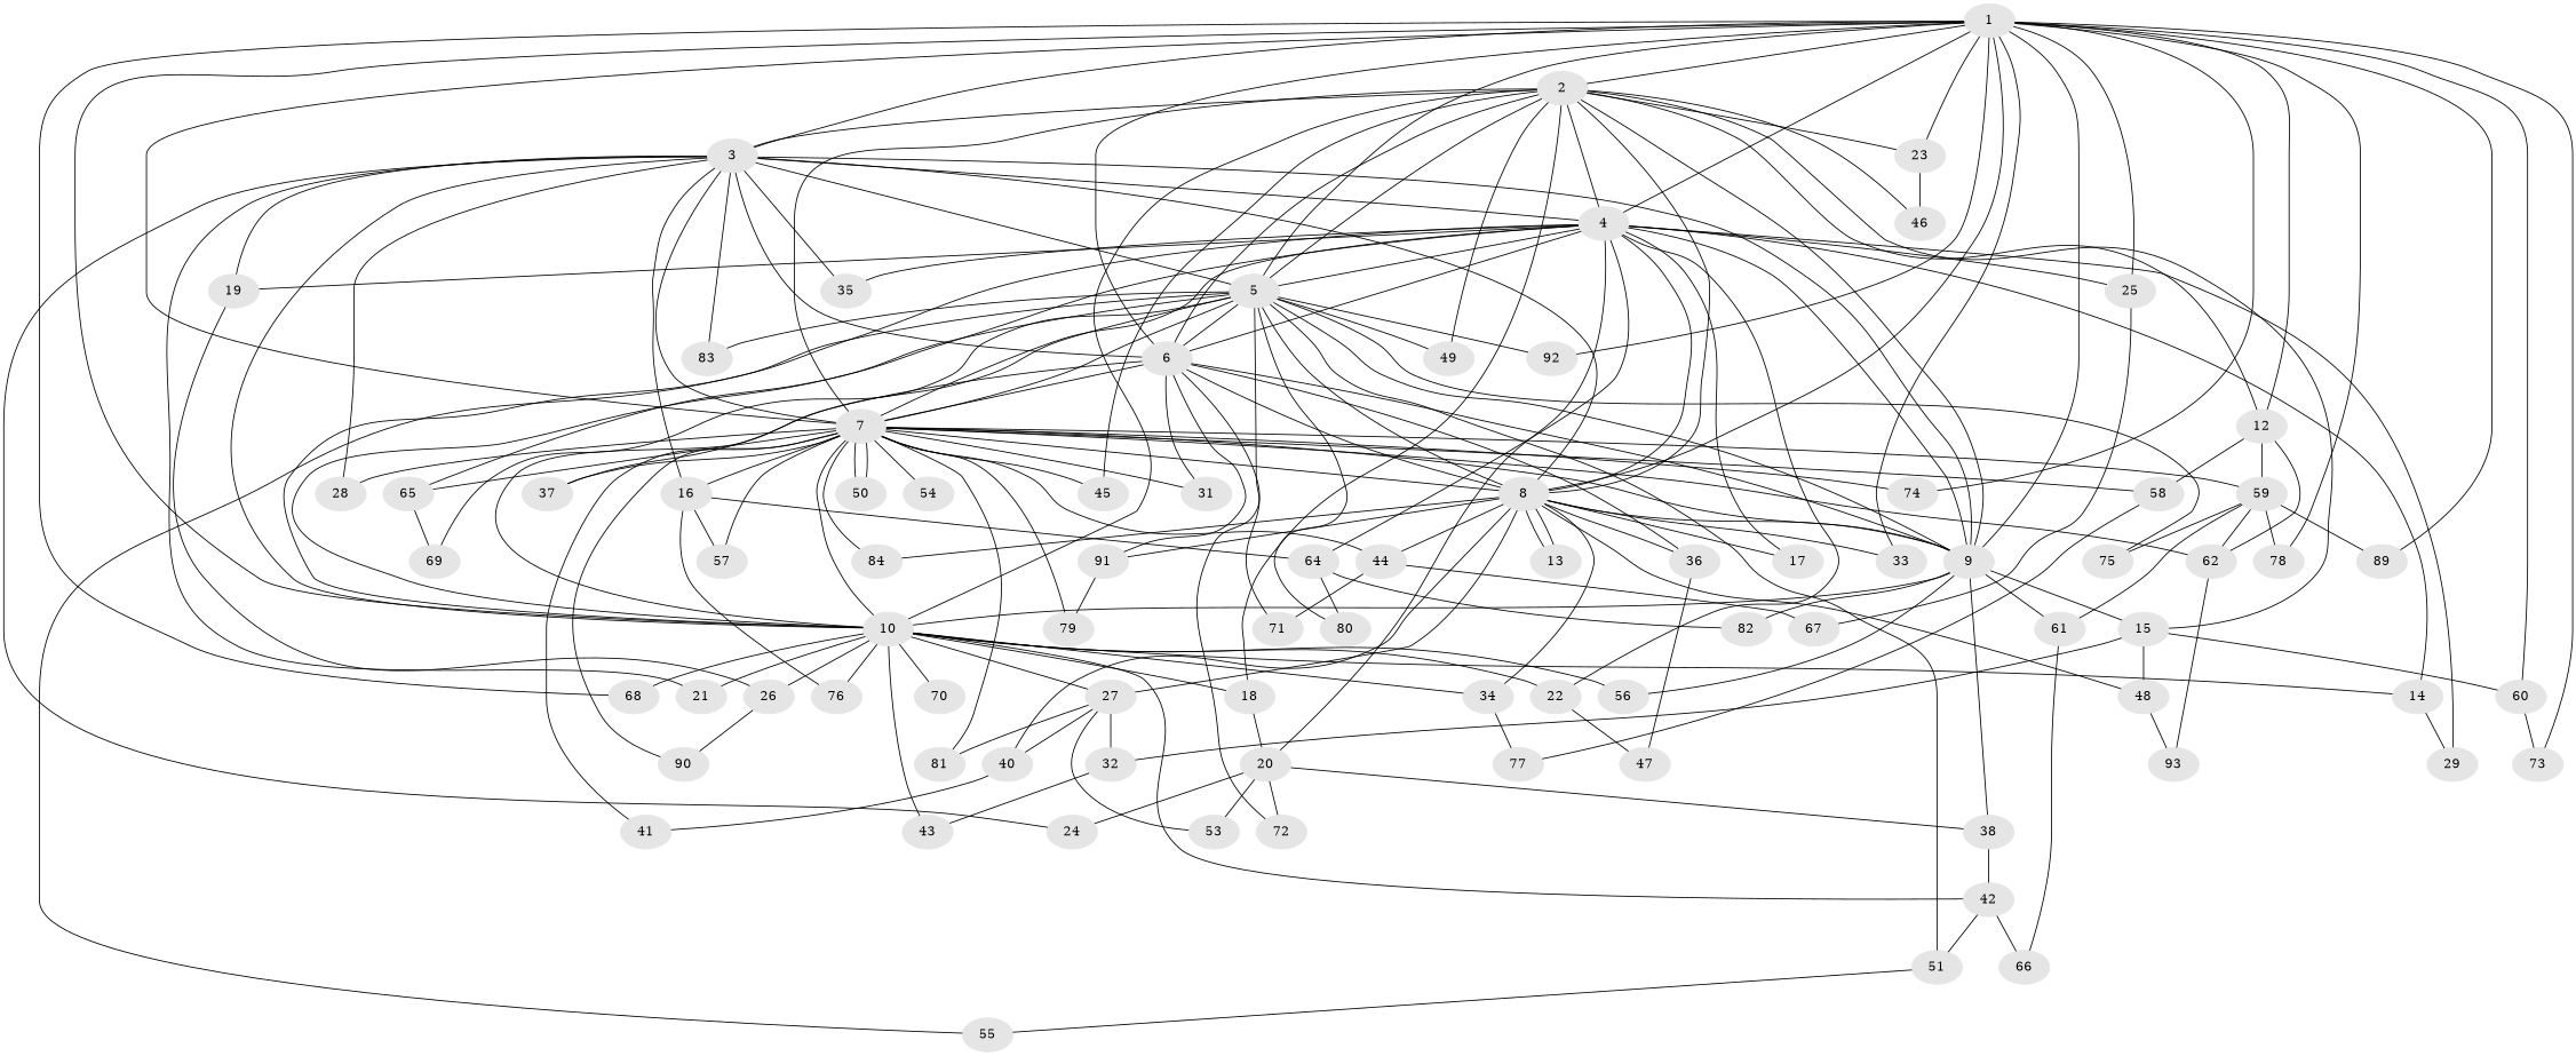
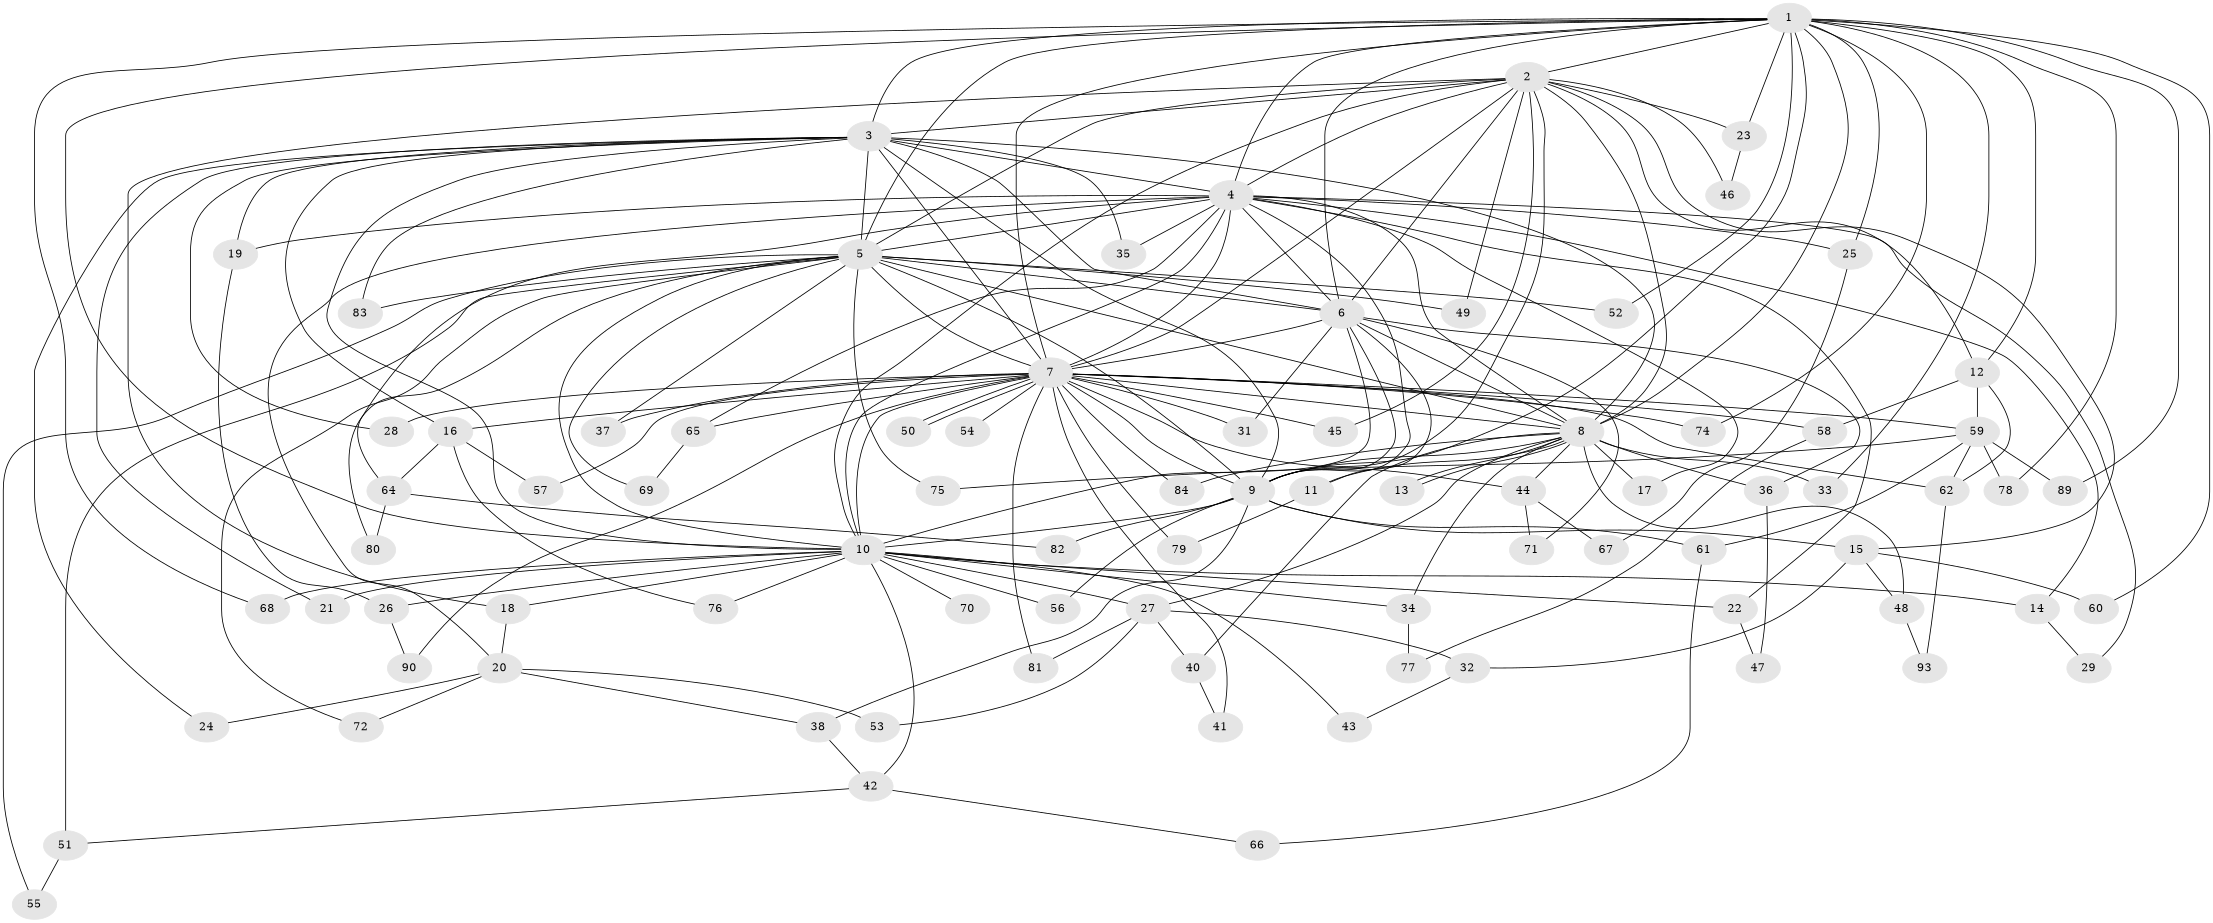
  graph {
    node [color=gray90 style=filled]
    1
    2
    3
    4
    5
    6
    7
    8
    9
    10
    12
    23
    25
    33
-   52 [label=92]
+   52
    60
    68
-   73
    74
    78
    n21 [label=89]
    15
    18
    45
    46
    49
    16
    19
    21
    24
    28
    35
    83
    14
    17
    20
    22
    29
    64
    65
    37
    51
    55
    69
    72
    75
    80
-   11 [label=91]
+   11
    31
    36
    71
    n52 [label=90]
    41
    44
    50
    54
    57
    58
    59
    62
    79
    81
    84
    13
    27
    34
    40
    48
    38
    56
    61
    82
    26
    42
    43
    70
    76
    67
    32
    53
    47
    77
    n83 [label=93]
    66
    1 -- 2
    1 -- 3
    1 -- 4
    1 -- 5
    1 -- 6
    1 -- 7
    1 -- 8
    1 -- 9
    1 -- 10
    1 -- 12
    1 -- 23
    1 -- 25
    1 -- 33
    1 -- 52
    1 -- 60
    1 -- 68
-   1 -- 73
    1 -- 74
    1 -- 78
    1 -- n21
    2 -- 3
    2 -- 4
    2 -- 5
    2 -- 6
    2 -- 7
    2 -- 8
    2 -- 9
    2 -- 10
    2 -- 12
    2 -- 23
    2 -- 15
    2 -- 18
    2 -- 45
    2 -- 46
    2 -- 49
    3 -- 4
    3 -- 5
    3 -- 6
    3 -- 7
    3 -- 8
    3 -- 9
    3 -- 10
    3 -- 16
    3 -- 19
    3 -- 21
    3 -- 24
    3 -- 28
    3 -- 35
    3 -- 83
    4 -- 5
    4 -- 6
    4 -- 7
    4 -- 8
    4 -- 9
    4 -- 10
    4 -- 25
    4 -- 19
    4 -- 35
    4 -- 14
    4 -- 17
    4 -- 20
    4 -- 22
    4 -- 29
    4 -- 64
    4 -- 65
    5 -- 6
    5 -- 7
    5 -- 8
    5 -- 9
    5 -- 10
    5 -- 52
    5 -- 49
    5 -- 83
    5 -- 37
    5 -- 51
    5 -- 55
    5 -- 69
    5 -- 72
    5 -- 75
    5 -- 80
    6 -- 7
    6 -- 8
    6 -- 9
    6 -- 10
    6 -- 11
    6 -- 31
    6 -- 36
    6 -- 71
    7 -- 8
    7 -- 9
    7 -- 10
    7 -- 74
    7 -- 45
    7 -- 16
    7 -- 28
    7 -- 65
    7 -- 37
    7 -- 31
    7 -- n52
    7 -- 41
    7 -- 44
    7 -- 50
    7 -- 50
    7 -- 54
    7 -- 57
    7 -- 58
    7 -- 59
    7 -- 62
    7 -- 79
    7 -- 81
    7 -- 84
    8 -- 9
    8 -- 33
    8 -- 17
    8 -- 11
    8 -- 36
    8 -- 44
    8 -- 84
    8 -- 13
    8 -- 13
    8 -- 27
    8 -- 34
    8 -- 40
    8 -- 48
    9 -- 10
    9 -- 15
    9 -- 38
    9 -- 56
    9 -- 61
    9 -- 82
    10 -- 68
    10 -- 18
    10 -- 21
    10 -- 14
    10 -- 22
    10 -- 27
    10 -- 34
    10 -- 56
    10 -- 26
    10 -- 42
    10 -- 43
    10 -- 70
    10 -- 76
    12 -- 58
    12 -- 59
    12 -- 62
    23 -- 46
    25 -- 67
-   60 -- 73
    15 -- 60
    15 -- 48
    15 -- 32
    18 -- 20
    16 -- 64
    16 -- 57
    16 -- 76
    19 -- 26
    14 -- 29
    20 -- 24
    20 -- 72
    20 -- 38
    20 -- 53
    22 -- 47
    64 -- 80
    64 -- 82
    65 -- 69
    51 -- 55
    11 -- 79
    36 -- 47
    44 -- 71
    44 -- 67
    58 -- 77
    59 -- 78
    59 -- n21
    59 -- 75
    59 -- 62
    59 -- 61
    62 -- n83
    27 -- 81
    27 -- 40
    27 -- 32
    27 -- 53
    34 -- 77
    40 -- 41
    48 -- n83
    38 -- 42
    61 -- 66
    26 -- n52
    42 -- 51
    42 -- 66
    32 -- 43
  }
